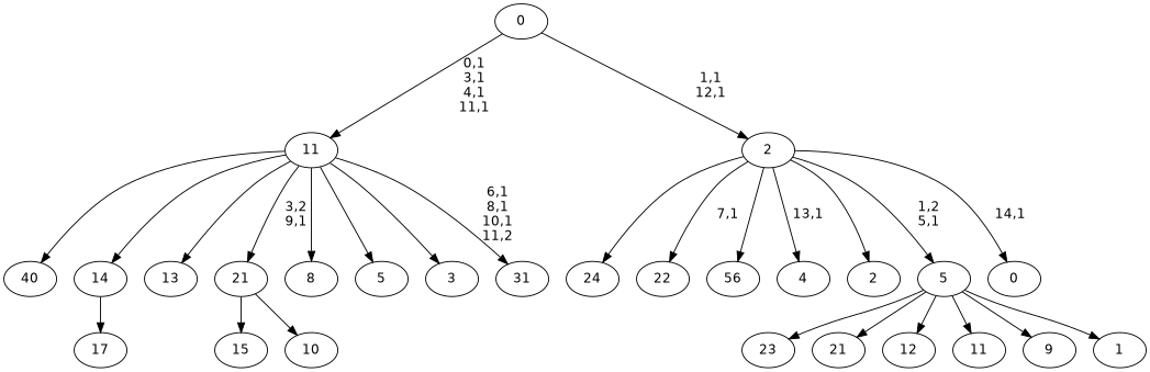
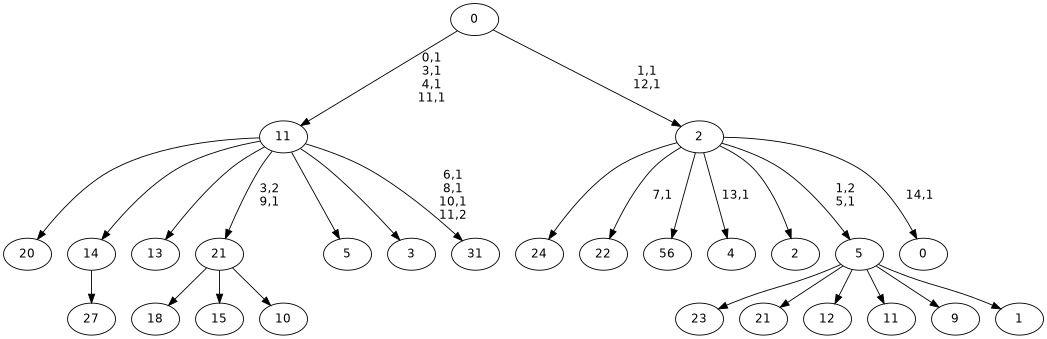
  digraph {
    fontname="DejaVu Sans"
    node [fontname="DejaVu Sans"]
    edge [fontname="DejaVu Sans"]
    n1 [label=24]
    n2 [label=23]
    n3 [label=22]
    n4 [label=21]
-   n5 [label=40]
-   n7 [label=17]
+   n5 [label=20]
+   n6 [label=18]
+   n7 [label=27]
    n8 [label=56]
    n9 [label=15]
    n10 [label=14]
    n11 [label=13]
    n12 [label=12]
    n13 [label=11]
    n14 [label=10]
    21
    n16 [label=9]
-   n17 [label=8]
    n18 [label=5]
    n19 [label=4]
    n20 [label=3]
    11
    31
    n23 [label=2]
    n24 [label=1]
    5
    n26 [label=0]
    2
    0
    n10 -> n7
+   21 -> n6
    21 -> n9
    21 -> n14
    11 -> n5
    11 -> n10
    11 -> n11
    11 -> 21 [label="3,2\n9,1"]
-   11 -> n17
    11 -> n18
    11 -> n20
    11 -> 31 [label="6,1\n8,1\n10,1\n11,2"]
    5 -> n2
    5 -> n4
    5 -> n12
    5 -> n13
    5 -> n16
    5 -> n24
    2 -> n1
    2 -> n3 [label="7,1"]
    2 -> n8
    2 -> n19 [label="13,1"]
    2 -> n23
    2 -> 5 [label="1,2\n5,1"]
    2 -> n26 [label="14,1"]
    0 -> 11 [label="0,1\n3,1\n4,1\n11,1"]
    0 -> 2 [label="1,1\n12,1"]
  }
